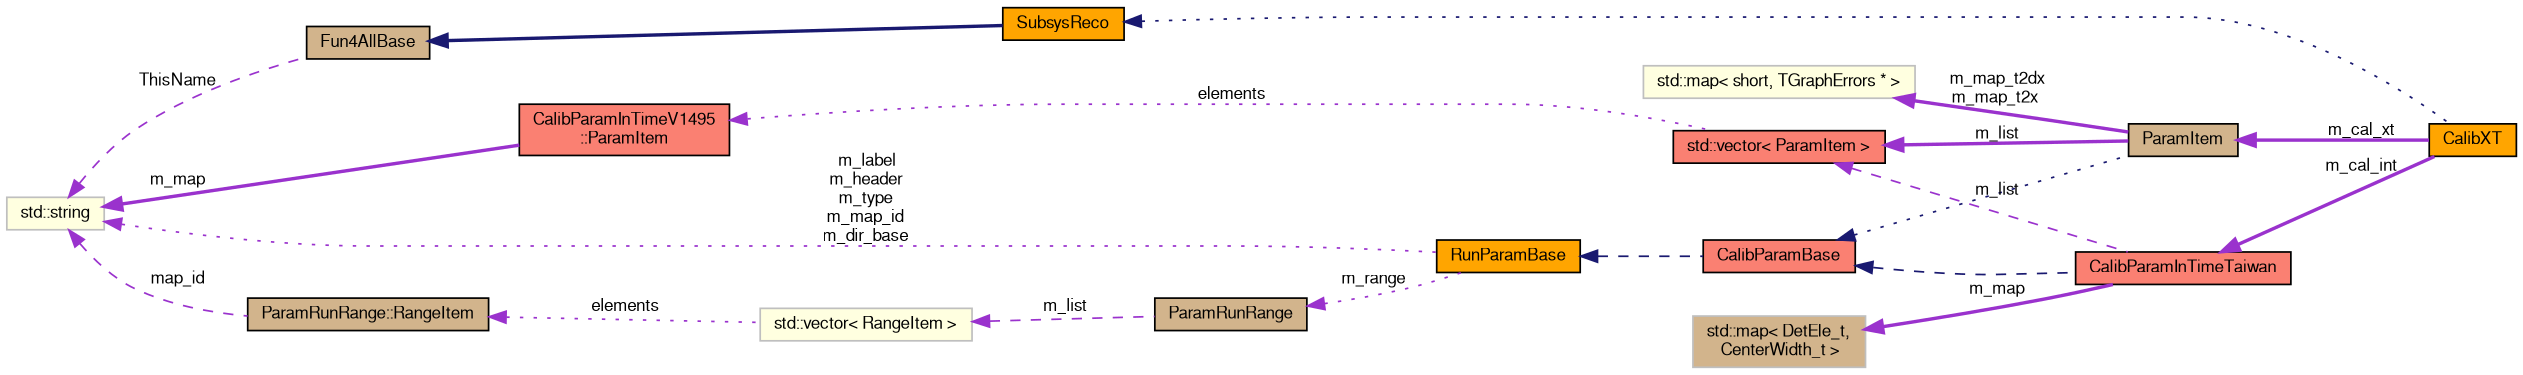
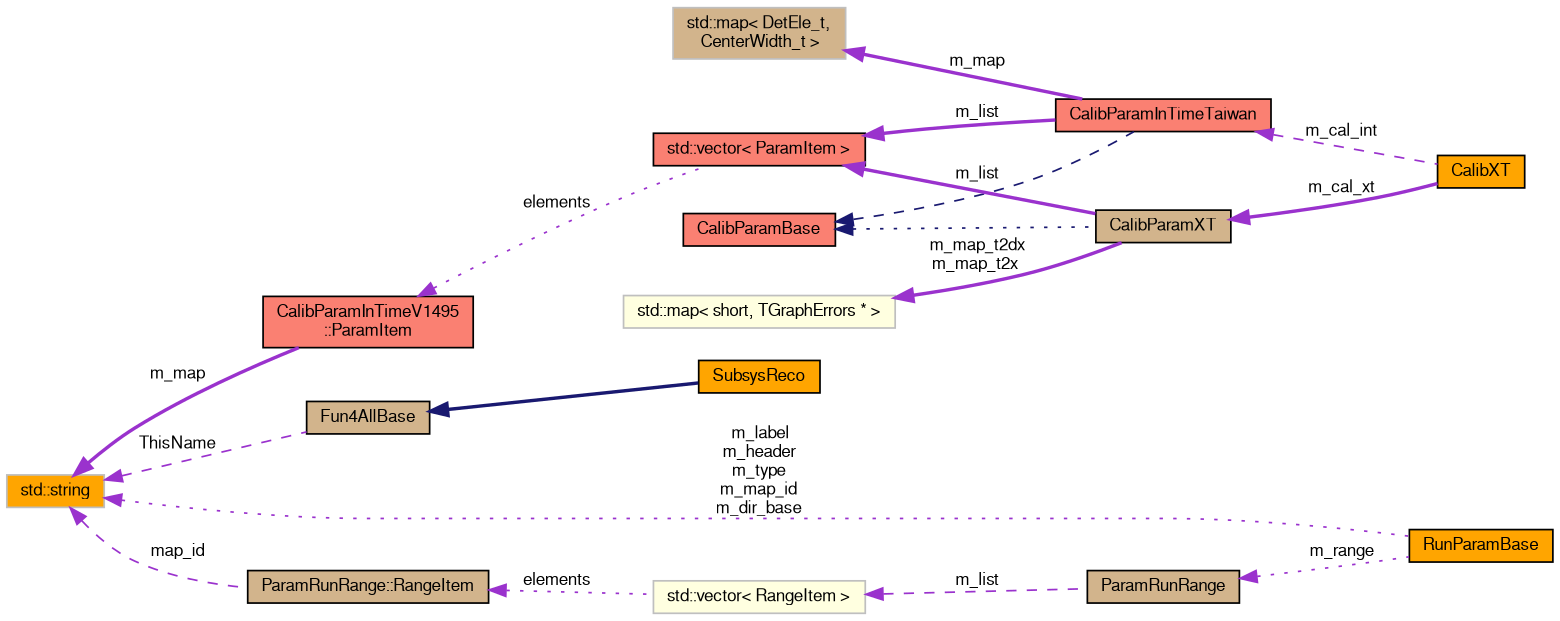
  digraph {
    rankdir=LR
    node [color=black fillcolor=tan fontname=FreeSans fontsize=10 shape=record style=filled]
    edge [color=darkorchid3 dir=back fontname=FreeSans fontsize=10 labelfontname=FreeSans labelfontsize=10 style=bold]
    n1 [fillcolor=orange fontcolor=black height=0.2 label=CalibXT width=0.4]
    n2 [fillcolor=orange height=0.2 label=SubsysReco width=0.4]
    n3 [height=0.2 label=Fun4AllBase width=0.4]
-   n4 [color=grey75 fillcolor=lightyellow height=0.2 label="std::string" width=0.4]
+   n4 [color=grey75 fillcolor=orange height=0.2 label="std::string" width=0.4]
    n5 [fillcolor=orange height=0.2 label=RunParamBase width=0.4]
    n6 [height=0.2 label="ParamRunRange::RangeItem" width=0.4]
    n7 [fillcolor=salmon height=0.2 label="CalibParamInTimeV1495\l::ParamItem" width=0.4]
    n8 [fillcolor=salmon height=0.2 label=CalibParamBase width=0.4]
    n9 [color=grey75 fillcolor=lightyellow height=0.2 label="std::vector\< RangeItem \>" width=0.4]
    n10 [fillcolor=salmon height=0.2 label="std::vector\< ParamItem \>" width=0.4]
-   n11 [height=0.2 label=ParamItem width=0.4]
+   n11 [height=0.2 label=CalibParamXT width=0.4]
    n12 [fillcolor=salmon height=0.2 label=CalibParamInTimeTaiwan width=0.4]
    n13 [height=0.2 label=ParamRunRange width=0.4]
    n14 [color=grey75 fillcolor=lightyellow height=0.2 label="std::map\< short, TGraphErrors * \>" width=0.4]
    n15 [color=grey75 height=0.2 label="std::map\< DetEle_t,\l CenterWidth_t \>" width=0.4]
-   n2 -> n1 [color=midnightblue style=dotted]
    n3 -> n2 [color=midnightblue]
    n4 -> n3 [label=" ThisName" style=dashed]
    n4 -> n5 [label=" m_label\nm_header\nm_type\nm_map_id\nm_dir_base" style=dotted]
    n4 -> n6 [label=" map_id" style=dashed]
    n4 -> n7 [label=" m_map"]
-   n5 -> n8 [color=midnightblue style=dashed]
    n6 -> n9 [label=" elements" style=dotted]
    n7 -> n10 [label=" elements" style=dotted]
    n8 -> n11 [color=midnightblue style=dotted]
    n8 -> n12 [color=midnightblue style=dashed]
    n9 -> n13 [label=" m_list" style=dashed]
    n10 -> n11 [label=" m_list"]
-   n10 -> n12 [label=" m_list" style=dashed]
+   n10 -> n12 [label=" m_list"]
    n11 -> n1 [label=" m_cal_xt"]
-   n12 -> n1 [label=" m_cal_int"]
+   n12 -> n1 [label=" m_cal_int" style=dashed]
    n13 -> n5 [label=" m_range" style=dotted]
    n14 -> n11 [label=" m_map_t2dx\nm_map_t2x"]
    n15 -> n12 [label=" m_map"]
  }
